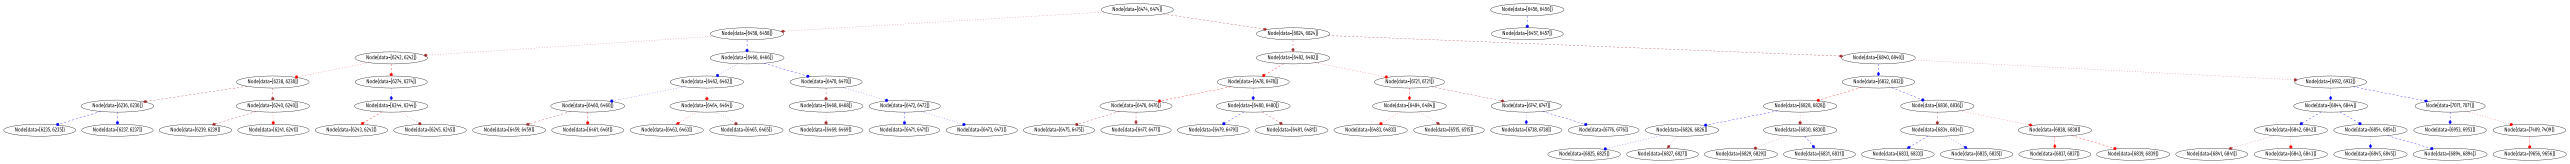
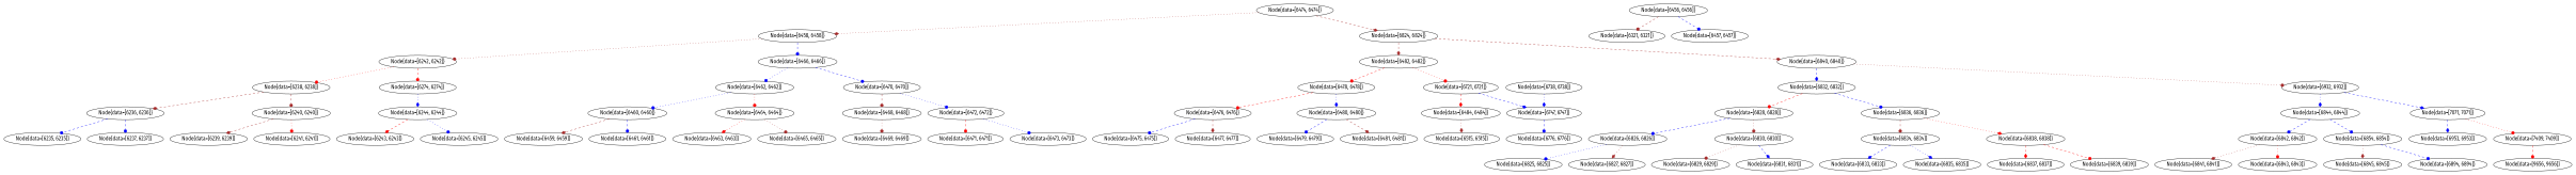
  digraph {
    fontname="Fira Sans"
    node [fontname="Fira Sans"]
    edge [arrowhead=dot color=blue fontname="Fira Sans" style=dashed]
    n1 [label="Node{data=[6474, 6474]}"]
    n2 [label="Node{data=[6458, 6458]}"]
    n3 [label="Node{data=[6824, 6824]}"]
    n4 [label="Node{data=[6242, 6242]}"]
    n5 [label="Node{data=[6466, 6466]}"]
    n6 [label="Node{data=[6482, 6482]}"]
    n7 [label="Node{data=[6840, 6840]}"]
    n8 [label="Node{data=[6238, 6238]}"]
    n9 [label="Node{data=[6274, 6274]}"]
    n10 [label="Node{data=[6462, 6462]}"]
    n11 [label="Node{data=[6470, 6470]}"]
    n12 [label="Node{data=[6236, 6236]}"]
    n13 [label="Node{data=[6240, 6240]}"]
    n14 [label="Node{data=[6244, 6244]}"]
    n15 [label="Node{data=[6235, 6235]}"]
    n16 [label="Node{data=[6237, 6237]}"]
    n17 [label="Node{data=[6239, 6239]}"]
    n18 [label="Node{data=[6241, 6241]}"]
    n19 [label="Node{data=[6243, 6243]}"]
    n20 [label="Node{data=[6245, 6245]}"]
    n21 [label="Node{data=[6456, 6456]}"]
+   n22 [label="Node{data=[6321, 6321]}"]
    n23 [label="Node{data=[6457, 6457]}"]
    n24 [label="Node{data=[6460, 6460]}"]
    n25 [label="Node{data=[6464, 6464]}"]
    n26 [label="Node{data=[6468, 6468]}"]
    n27 [label="Node{data=[6472, 6472]}"]
    n28 [label="Node{data=[6459, 6459]}"]
    n29 [label="Node{data=[6461, 6461]}"]
    n30 [label="Node{data=[6463, 6463]}"]
    n31 [label="Node{data=[6465, 6465]}"]
    n32 [label="Node{data=[6469, 6469]}"]
    n33 [label="Node{data=[6471, 6471]}"]
    n34 [label="Node{data=[6473, 6473]}"]
    n35 [label="Node{data=[6478, 6478]}"]
    n36 [label="Node{data=[6721, 6721]}"]
    n37 [label="Node{data=[6832, 6832]}"]
    n38 [label="Node{data=[6932, 6932]}"]
    n39 [label="Node{data=[6476, 6476]}"]
    n40 [label="Node{data=[6480, 6480]}"]
    n41 [label="Node{data=[6484, 6484]}"]
    n42 [label="Node{data=[6747, 6747]}"]
    n43 [label="Node{data=[6475, 6475]}"]
    n44 [label="Node{data=[6477, 6477]}"]
    n45 [label="Node{data=[6479, 6479]}"]
    n46 [label="Node{data=[6481, 6481]}"]
-   n47 [label="Node{data=[6483, 6483]}"]
    n48 [label="Node{data=[6515, 6515]}"]
    n49 [label="Node{data=[6738, 6738]}"]
    n50 [label="Node{data=[6776, 6776]}"]
    n51 [label="Node{data=[6828, 6828]}"]
    n52 [label="Node{data=[6836, 6836]}"]
    n53 [label="Node{data=[6844, 6844]}"]
    n54 [label="Node{data=[7071, 7071]}"]
    n55 [label="Node{data=[6826, 6826]}"]
    n56 [label="Node{data=[6830, 6830]}"]
    n57 [label="Node{data=[6834, 6834]}"]
    n58 [label="Node{data=[6838, 6838]}"]
    n59 [label="Node{data=[6825, 6825]}"]
    n60 [label="Node{data=[6827, 6827]}"]
    n61 [label="Node{data=[6829, 6829]}"]
    n62 [label="Node{data=[6831, 6831]}"]
    n63 [label="Node{data=[6833, 6833]}"]
    n64 [label="Node{data=[6835, 6835]}"]
    n65 [label="Node{data=[6837, 6837]}"]
    n66 [label="Node{data=[6839, 6839]}"]
    n67 [label="Node{data=[6842, 6842]}"]
    n68 [label="Node{data=[6854, 6854]}"]
    n69 [label="Node{data=[6953, 6953]}"]
    n70 [label="Node{data=[7409, 7409]}"]
    n71 [label="Node{data=[6841, 6841]}"]
    n72 [label="Node{data=[6843, 6843]}"]
    n73 [label="Node{data=[6845, 6845]}"]
    n74 [label="Node{data=[6894, 6894]}"]
    n75 [label="Node{data=[9656, 9656]}"]
    n1 -> n2 [arrowhead=diamond color=brown style=dotted]
    n1 -> n3 [arrowhead=diamond color=brown]
    n2 -> n4 [color=brown style=dotted]
    n2 -> n5
    n3 -> n6 [arrowhead=diamond color=brown]
    n3 -> n7 [arrowhead=diamond color=brown]
    n4 -> n8 [color=red style=dotted]
    n4 -> n9 [color=red]
    n5 -> n10 [style=dotted]
    n5 -> n11
    n6 -> n35 [color=red]
    n6 -> n36 [color=red style=dotted]
    n7 -> n37 [arrowhead=diamond]
    n7 -> n38 [color=brown style=dotted]
    n8 -> n12 [arrowhead=diamond color=brown]
    n8 -> n13 [color=brown]
    n9 -> n14 [arrowhead=diamond style=dotted]
    n10 -> n24 [style=dotted]
    n10 -> n25 [color=red style=dotted]
    n11 -> n26 [color=brown]
    n11 -> n27 [style=dotted]
    n12 -> n15
    n12 -> n16
    n13 -> n17 [arrowhead=diamond color=brown]
    n13 -> n18 [color=red style=dotted]
    n14 -> n19 [arrowhead=diamond color=red]
-   n14 -> n20 [color=brown style=dotted]
+   n14 -> n20 [style=dotted]
+   n21 -> n22 [color=brown]
    n21 -> n23
    n24 -> n28 [arrowhead=diamond color=brown]
-   n24 -> n29 [color=red]
+   n24 -> n29
    n25 -> n30 [arrowhead=diamond color=red style=dotted]
    n25 -> n31 [color=brown style=dotted]
    n26 -> n32 [color=brown style=dotted]
-   n27 -> n33
+   n27 -> n33 [color=red]
    n27 -> n34 [style=dotted]
    n35 -> n39 [color=red]
    n35 -> n40 [arrowhead=diamond style=dotted]
    n36 -> n41 [arrowhead=diamond color=red]
-   n36 -> n42 [arrowhead=diamond color=brown]
+   n36 -> n42 [arrowhead=diamond]
    n37 -> n51 [color=red]
    n37 -> n52
    n38 -> n53 [arrowhead=diamond style=dotted]
    n38 -> n54 [arrowhead=diamond]
-   n39 -> n43 [color=brown]
+   n39 -> n43
    n39 -> n44 [arrowhead=diamond color=brown]
    n40 -> n45
    n40 -> n46 [arrowhead=diamond color=brown]
-   n41 -> n47 [color=red style=dotted]
    n41 -> n48 [arrowhead=diamond color=brown style=dotted]
-   n42 -> n49 [arrowhead=diamond style=dotted]
+   n49 -> n42 [arrowhead=diamond style=dotted]
    n42 -> n50
    n51 -> n55
    n51 -> n56 [color=brown style=dotted]
    n52 -> n57 [color=brown]
    n52 -> n58 [arrowhead=diamond color=red style=dotted]
    n53 -> n67
    n53 -> n68
    n54 -> n69 [arrowhead=diamond]
    n54 -> n70 [color=red style=dotted]
    n55 -> n59 [style=dotted]
    n55 -> n60 [arrowhead=diamond color=brown style=dotted]
    n56 -> n61 [color=brown style=dotted]
    n56 -> n62 [arrowhead=diamond]
    n57 -> n63 [arrowhead=diamond]
    n57 -> n64 [arrowhead=diamond style=dotted]
    n58 -> n65 [arrowhead=diamond color=red]
    n58 -> n66 [color=red]
    n67 -> n71 [arrowhead=diamond color=brown style=dotted]
    n67 -> n72 [color=red style=dotted]
-   n68 -> n73 [arrowhead=diamond style=dotted]
+   n68 -> n73 [arrowhead=diamond color=brown style=dotted]
    n68 -> n74
    n70 -> n75 [color=red]
  }
